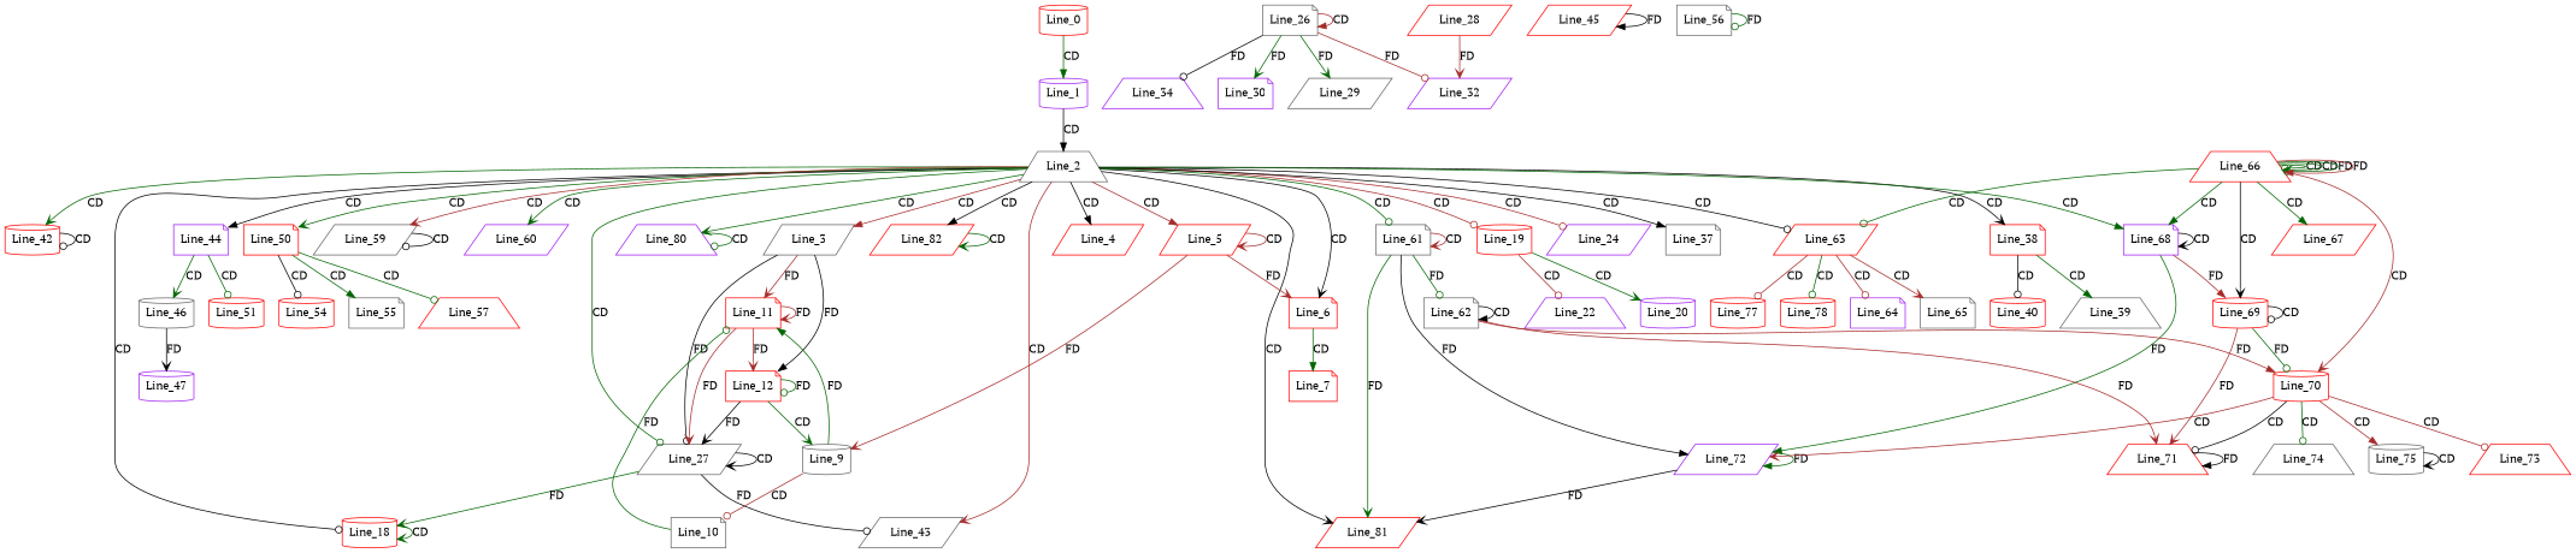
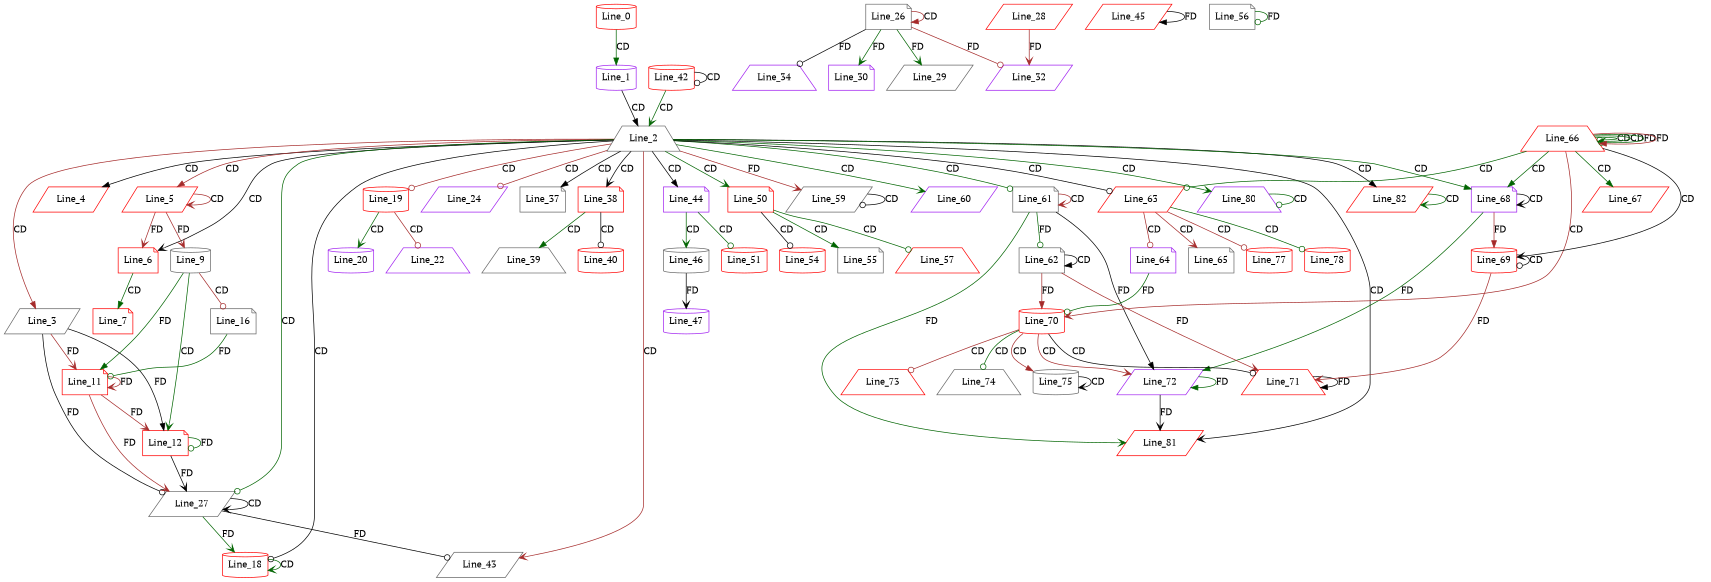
  digraph {
    fontname="PT Serif"
    node [color=red fontname="PT Serif" shape=note]
    edge [arrowhead=vee color=darkgreen fontname="PT Serif"]
    Line_0 [shape=cylinder]
    Line_1 [color=purple shape=cylinder]
    Line_2 [color=gray40 shape=trapezium]
    Line_3 [color=gray40 shape=parallelogram]
    Line_4 [shape=parallelogram]
    Line_5 [shape=parallelogram]
    Line_6
    n8 [color=gray40 label=Line_27 shape=parallelogram]
    Line_18 [shape=cylinder]
    Line_19 [shape=cylinder]
    Line_24 [color=purple shape=parallelogram]
    Line_37 [color=gray40]
    Line_38
    Line_42 [shape=cylinder]
    Line_43 [color=gray40 shape=parallelogram]
    Line_44 [color=purple]
    n17 [label=Line_50]
    Line_59 [color=gray40 shape=parallelogram]
    Line_60 [color=purple shape=parallelogram]
    Line_61 [color=gray40]
    Line_63 [shape=parallelogram]
    Line_80 [color=purple shape=trapezium]
    Line_81 [shape=parallelogram]
    Line_82 [shape=parallelogram]
    Line_68 [color=purple]
    Line_11
    Line_12
    Line_9 [color=gray40 shape=cylinder]
    Line_7
    Line_20 [color=purple shape=cylinder]
    Line_22 [color=purple shape=trapezium]
    Line_39 [color=gray40 shape=trapezium]
    Line_40 [shape=cylinder]
    Line_46 [color=gray40 shape=cylinder]
    Line_51 [shape=cylinder]
    Line_54 [shape=cylinder]
    Line_55 [color=gray40]
    Line_57 [shape=trapezium]
    Line_62 [color=gray40]
    Line_72 [color=purple shape=parallelogram]
    Line_70 [shape=cylinder]
    Line_71 [shape=trapezium]
    Line_64 [color=purple]
    Line_65 [color=gray40]
    Line_77 [shape=cylinder]
    Line_78 [shape=cylinder]
-   Line_10 [color=gray40]
+   Line_10 [color=gray40 label=Line_16]
    Line_26 [color=gray40]
    Line_29 [color=gray40 shape=parallelogram]
    Line_30 [color=purple]
    Line_32 [color=purple shape=parallelogram]
    Line_34 [color=purple shape=trapezium]
    Line_28 [shape=parallelogram]
    Line_47 [color=purple shape=cylinder]
    Line_45 [shape=parallelogram]
    Line_56 [color=gray40]
    Line_73 [shape=trapezium]
    Line_74 [color=gray40 shape=trapezium]
    Line_75 [color=gray40 shape=cylinder]
    Line_66 [shape=trapezium]
    Line_67 [shape=parallelogram]
    Line_69 [shape=cylinder]
    Line_0 -> Line_1 [arrowhead=normal label=CD]
    Line_1 -> Line_2 [arrowhead=normal color=black label=CD]
    Line_2 -> Line_3 [arrowhead=normal color=brown label=CD]
    Line_2 -> Line_4 [arrowhead=normal color=black label=CD]
    Line_2 -> Line_5 [arrowhead=normal color=brown label=CD]
    Line_2 -> Line_6 [color=black label=CD]
    Line_2 -> n8 [arrowhead=odot label=CD]
    Line_2 -> Line_18 [arrowhead=odot color=black label=CD]
    Line_2 -> Line_19 [arrowhead=odot color=brown label=CD]
    Line_2 -> Line_24 [arrowhead=odot color=brown label=CD]
    Line_2 -> Line_37 [arrowhead=normal color=black label=CD]
    Line_2 -> Line_38 [color=black label=CD]
-   Line_2 -> Line_42 [label=CD]
+   Line_42 -> Line_2 [label=CD]
    Line_2 -> Line_43 [color=brown label=CD]
    Line_2 -> Line_44 [arrowhead=normal color=black label=CD]
    Line_2 -> n17 [label=CD]
-   Line_2 -> Line_59 [color=brown label=CD]
+   Line_2 -> Line_59 [color=brown label=FD]
    Line_2 -> Line_60 [label=CD]
    Line_2 -> Line_61 [arrowhead=odot label=CD]
    Line_2 -> Line_63 [arrowhead=odot color=black label=CD]
    Line_2 -> Line_80 [label=CD]
    Line_2 -> Line_81 [color=black label=CD]
    Line_2 -> Line_82 [arrowhead=normal color=black label=CD]
    Line_2 -> Line_68 [arrowhead=normal label=CD]
    Line_3 -> n8 [arrowhead=odot color=black label=FD]
    Line_3 -> Line_11 [color=brown label=FD]
    Line_3 -> Line_12 [arrowhead=normal color=black label=FD]
    Line_5 -> Line_5 [color=brown label=CD]
    Line_5 -> Line_6 [color=brown label=FD]
    Line_5 -> Line_9 [color=brown label=FD]
    Line_6 -> Line_7 [arrowhead=normal label=CD]
    n8 -> n8 [color=black label=CD]
    n8 -> Line_18 [label=FD]
    n8 -> Line_43 [arrowhead=odot color=black label=FD]
    Line_18 -> Line_18 [label=CD]
    Line_19 -> Line_20 [label=CD]
    Line_19 -> Line_22 [arrowhead=odot color=brown label=CD]
    Line_38 -> Line_39 [arrowhead=normal label=CD]
    Line_38 -> Line_40 [arrowhead=odot color=black label=CD]
    Line_42 -> Line_42 [arrowhead=odot color=black label=CD]
    Line_44 -> Line_46 [label=CD]
    Line_44 -> Line_51 [arrowhead=odot label=CD]
    n17 -> Line_54 [arrowhead=odot color=black label=CD]
    n17 -> Line_55 [arrowhead=normal label=CD]
    n17 -> Line_57 [arrowhead=odot label=CD]
    Line_59 -> Line_59 [arrowhead=odot color=black label=CD]
    Line_61 -> Line_61 [color=brown label=CD]
    Line_61 -> Line_81 [label=FD]
    Line_61 -> Line_62 [arrowhead=odot label=FD]
    Line_61 -> Line_72 [arrowhead=normal color=black label=FD]
    Line_63 -> Line_64 [arrowhead=odot color=brown label=CD]
    Line_63 -> Line_65 [color=brown label=CD]
    Line_63 -> Line_77 [arrowhead=odot color=brown label=CD]
    Line_63 -> Line_78 [arrowhead=odot label=CD]
    Line_80 -> Line_80 [arrowhead=odot label=CD]
    Line_82 -> Line_82 [label=CD]
    Line_68 -> Line_68 [color=black label=CD]
    Line_68 -> Line_72 [arrowhead=normal label=FD]
    Line_68 -> Line_69 [arrowhead=normal color=brown label=FD]
    Line_11 -> n8 [color=brown label=FD]
    Line_11 -> Line_11 [color=brown label=FD]
    Line_11 -> Line_12 [color=brown label=FD]
    Line_12 -> n8 [color=black label=FD]
    Line_12 -> Line_12 [arrowhead=odot label=FD]
    Line_9 -> Line_11 [arrowhead=normal label=FD]
-   Line_12 -> Line_9 [label=CD]
+   Line_9 -> Line_12 [label=CD]
    Line_9 -> Line_10 [arrowhead=odot color=brown label=CD]
    Line_46 -> Line_47 [color=black label=FD]
    Line_62 -> Line_62 [arrowhead=normal color=black label=CD]
    Line_62 -> Line_70 [arrowhead=normal color=brown label=FD]
    Line_62 -> Line_71 [color=brown label=FD]
    Line_72 -> Line_81 [color=black label=FD]
    Line_72 -> Line_72 [arrowhead=normal label=FD]
    Line_70 -> Line_72 [color=brown label=CD]
    Line_70 -> Line_71 [arrowhead=odot color=black label=CD]
    Line_70 -> Line_73 [arrowhead=odot color=brown label=CD]
    Line_70 -> Line_74 [arrowhead=odot label=CD]
    Line_70 -> Line_75 [arrowhead=normal color=brown label=CD]
    Line_71 -> Line_71 [arrowhead=normal color=black label=FD]
    Line_10 -> Line_11 [arrowhead=odot label=FD]
    Line_26 -> Line_26 [arrowhead=normal color=brown label=CD]
    Line_26 -> Line_29 [label=FD]
    Line_26 -> Line_30 [label=FD]
    Line_26 -> Line_32 [arrowhead=odot color=brown label=FD]
    Line_26 -> Line_34 [arrowhead=odot color=black label=FD]
    Line_28 -> Line_32 [color=brown label=FD]
    Line_45 -> Line_45 [arrowhead=normal color=black label=FD]
    Line_56 -> Line_56 [arrowhead=odot label=FD]
    Line_75 -> Line_75 [color=black label=CD]
    Line_66 -> Line_63 [arrowhead=odot label=CD]
    Line_66 -> Line_68 [arrowhead=normal label=CD]
    Line_66 -> Line_70 [color=brown label=CD]
    Line_66 -> Line_66 [arrowhead=odot label=CD]
    Line_66 -> Line_66 [label=CD]
    Line_66 -> Line_66 [arrowhead=odot label=FD]
    Line_66 -> Line_66 [arrowhead=normal color=brown label=FD]
    Line_66 -> Line_67 [arrowhead=normal label=CD]
    Line_66 -> Line_69 [color=black label=CD]
-   Line_69 -> Line_70 [arrowhead=odot label=FD]
+   Line_64 -> Line_70 [arrowhead=odot label=FD]
    Line_69 -> Line_71 [color=brown label=FD]
    Line_69 -> Line_69 [arrowhead=odot color=black label=CD]
  }
